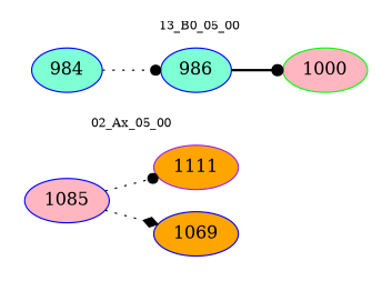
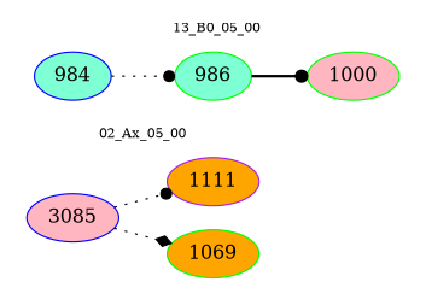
  digraph {
    rankdir=LR
    node [color=blue fillcolor=lightpink style=filled]
    edge [arrowhead=dot color=black style=dotted]
-   n1 [label=1085]
-   n2 [fillcolor=orange label=1069]
+   n1 [label=3085]
+   n2 [color=green fillcolor=orange label=1069]
    n3 [color=purple fillcolor=orange label=1111]
    n4 [fillcolor=aquamarine label=984]
-   n5 [fillcolor=aquamarine label=986]
+   n5 [color=green fillcolor=aquamarine label=986]
    n6 [color=green label=1000]
    subgraph cluster_1 {
      color=white
      fontsize=10
      label="02_Ax_05_00"
      n1
      n2
      n3
    }
    subgraph cluster_2 {
      color=white
      fontsize=10
      label="13_B0_05_00"
      n4
      n5
      n6
    }
    n1 -> n2 [arrowhead=diamond]
    n1 -> n3
    n4 -> n5
    n5 -> n6 [style=bold]
  }
